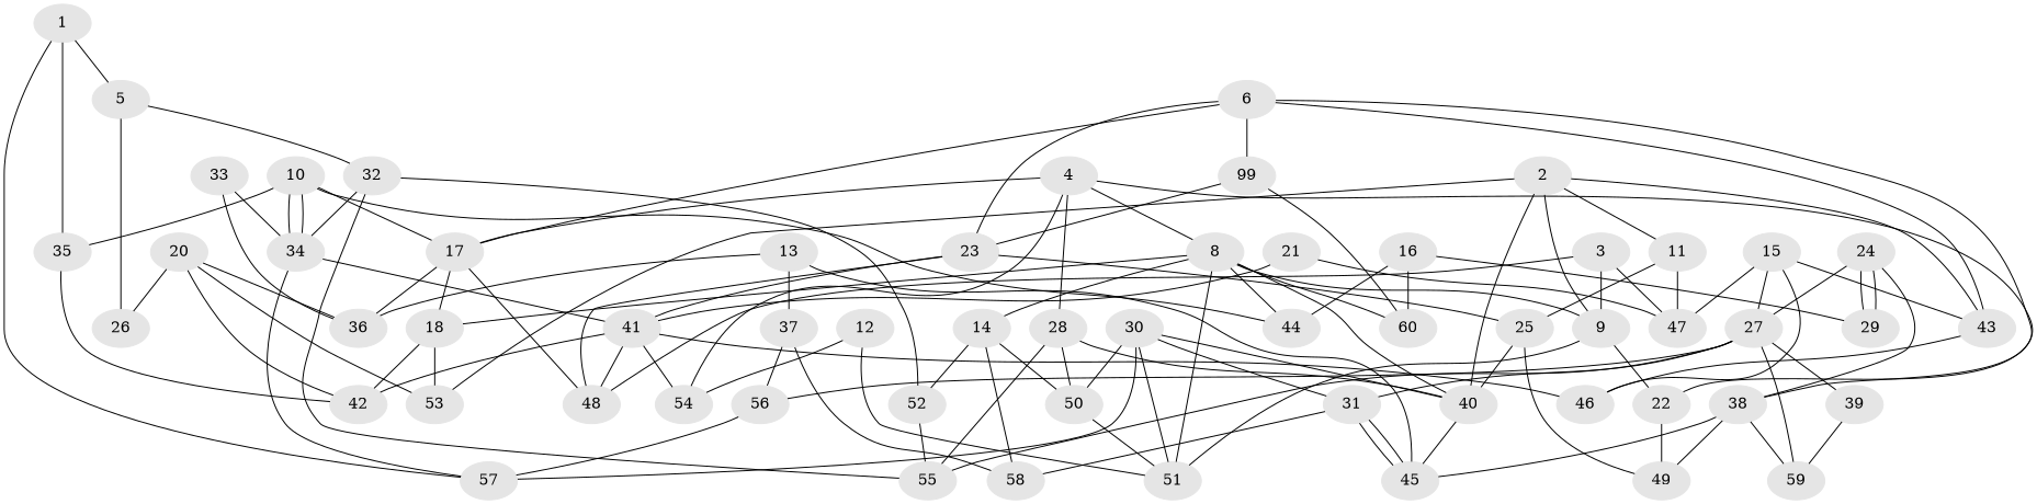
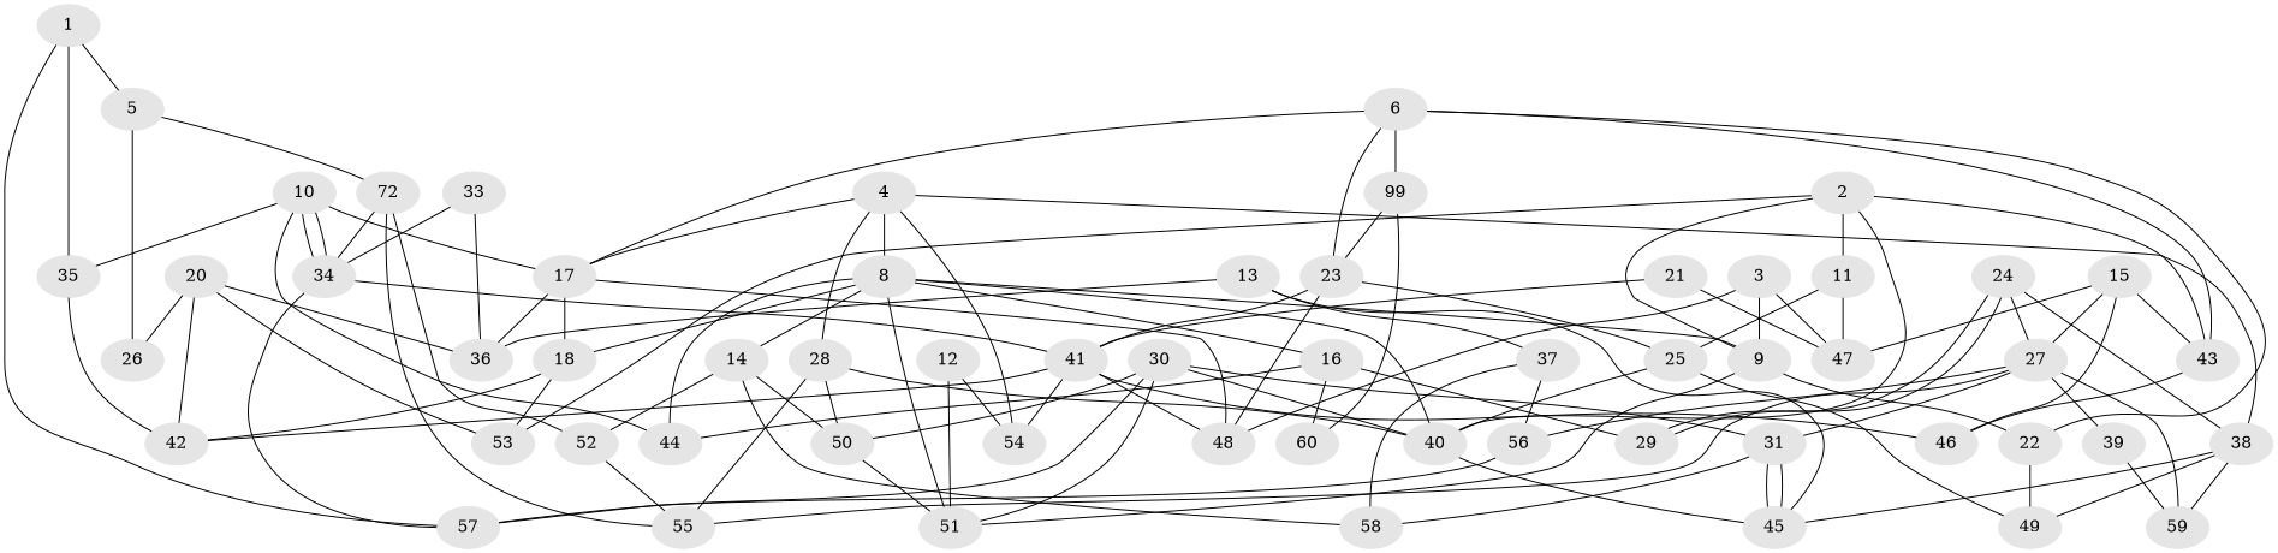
  graph {
    node [color=gray90 style=filled]
    1
    5
    35
    57
    26
-   32
+   32 [label=72]
    42
    2
    9
    11
    40
    43
    53
    22
    51
    47
    25
    45
    46
    3
    48
    4
    8
    17
    28
    38
    54
    14
    16
    18
    44
    36
    50
    55
    49
    59
    34
    52
    6
    n40 [label=99]
    23
    60
    41
    30
    31
    58
    29
    10
    12
    13
    37
    56
    15
    27
    39
    20
    21
    24
    33
    1 -- 5
    1 -- 35
    1 -- 57
    5 -- 26
    5 -- 32
    35 -- 42
    32 -- 55
    32 -- 34
    32 -- 52
    2 -- 9
    2 -- 11
    2 -- 40
    2 -- 43
    2 -- 53
    9 -- 22
    9 -- 51
    11 -- 47
    11 -- 25
    40 -- 45
    43 -- 46
    22 -- 49
    25 -- 40
    25 -- 49
    3 -- 9
    3 -- 47
    3 -- 48
    4 -- 8
    4 -- 17
    4 -- 28
    4 -- 38
    4 -- 54
    8 -- 9
    8 -- 40
    8 -- 51
    8 -- 14
-   8 -- 60
+   8 -- 16
    8 -- 18
    8 -- 44
    17 -- 48
    17 -- 18
    17 -- 36
    28 -- 40
    28 -- 50
    28 -- 55
    38 -- 45
    38 -- 49
    38 -- 59
    14 -- 50
    14 -- 52
    14 -- 58
    16 -- 44
    16 -- 60
    16 -- 29
    18 -- 42
    18 -- 53
    50 -- 51
    34 -- 57
    34 -- 41
    52 -- 55
    6 -- 43
    6 -- 22
    6 -- 17
    6 -- n40
    6 -- 23
    n40 -- 23
    n40 -- 60
    23 -- 25
    23 -- 48
    23 -- 41
    41 -- 42
    41 -- 46
    41 -- 48
    41 -- 54
    30 -- 57
    30 -- 40
    30 -- 51
    30 -- 50
    30 -- 31
    31 -- 45
    31 -- 45
    31 -- 58
    10 -- 35
    10 -- 17
    10 -- 44
    10 -- 34
    10 -- 34
    12 -- 51
    12 -- 54
    13 -- 45
    13 -- 36
    13 -- 37
    37 -- 58
    37 -- 56
    56 -- 57
    15 -- 43
    15 -- 47
    15 -- 46
    15 -- 27
    27 -- 55
    27 -- 59
    27 -- 31
    27 -- 56
    27 -- 39
    39 -- 59
    20 -- 26
    20 -- 42
    20 -- 53
    20 -- 36
    21 -- 47
    21 -- 41
    24 -- 38
    24 -- 29
    24 -- 29
    24 -- 27
    33 -- 36
    33 -- 34
  }
